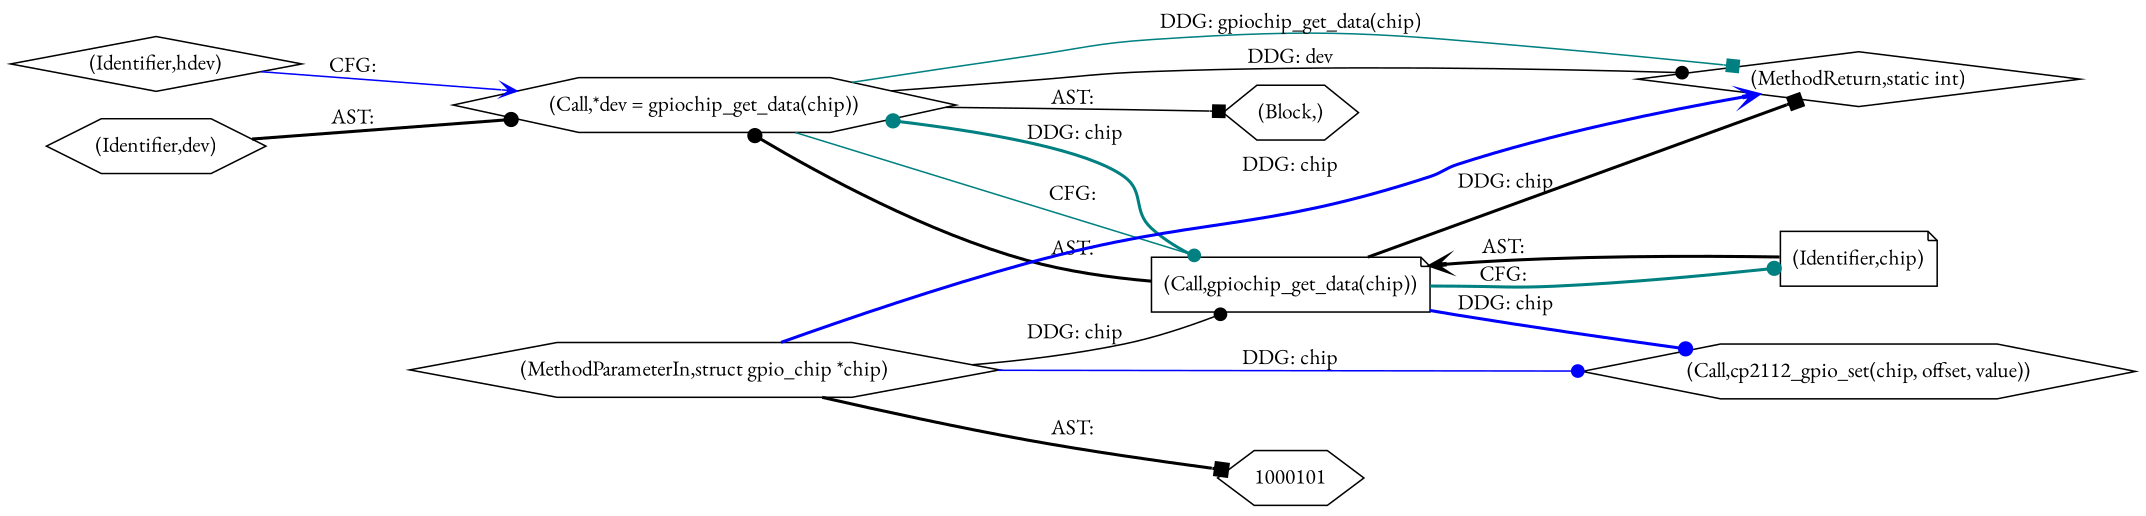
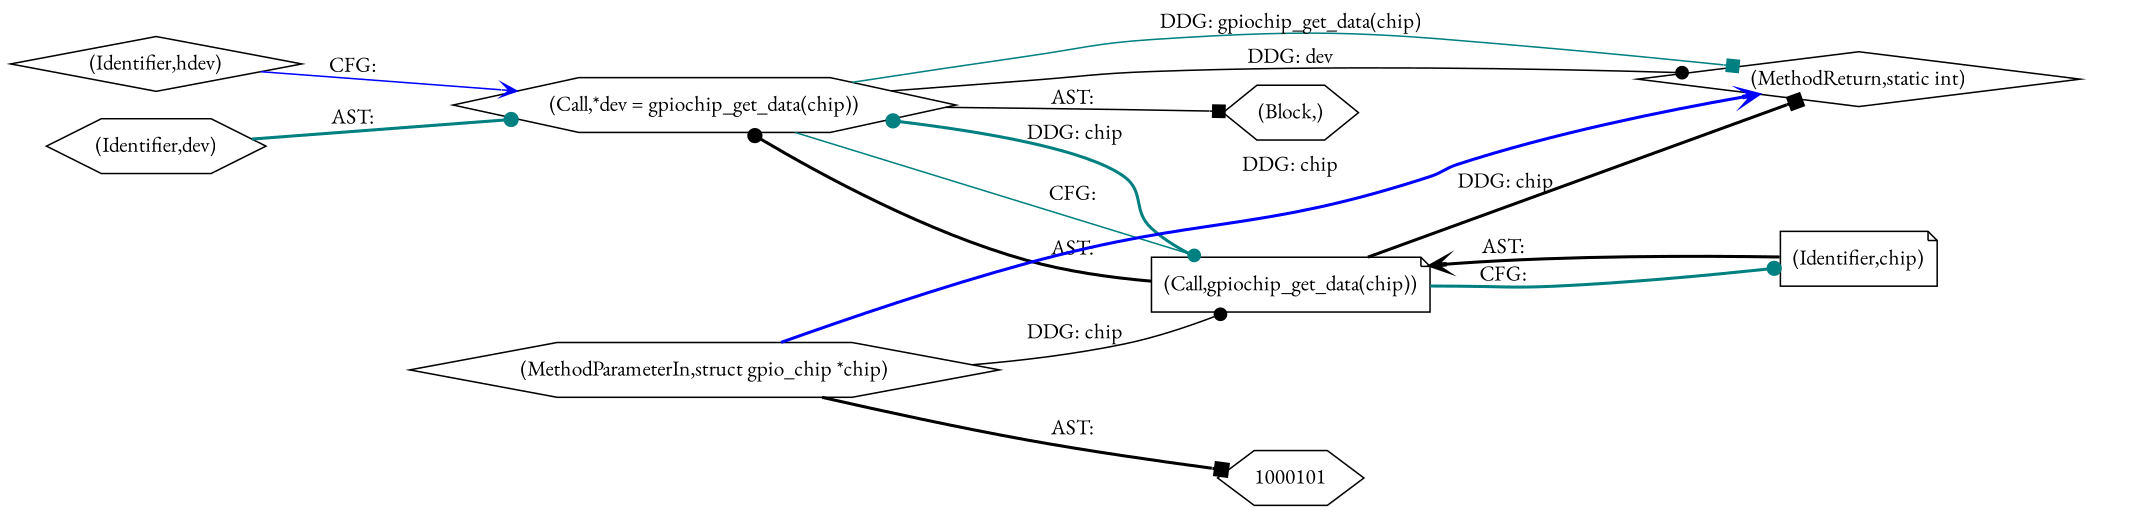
  digraph {
    fontname="EB Garamond"
    rankdir=LR
    node [fontname="EB Garamond" shape=hexagon]
    edge [arrowhead=dot color=black fontname="EB Garamond" style=bold]
    n1 [label="(Call,*dev = gpiochip_get_data(chip))"]
    n2 [label="(Call,gpiochip_get_data(chip))" shape=note]
    n3 [label="(Block,)"]
    n4 [label="(MethodReturn,static int)" shape=diamond]
    n5 [label="(Identifier,chip)" shape=note]
-   n6 [label="(Call,cp2112_gpio_set(chip, offset, value))"]
    n7 [label="(MethodParameterIn,struct gpio_chip *chip)"]
    1000101
    n9 [label="(Identifier,hdev)" shape=diamond]
    n10 [label="(Identifier,dev)"]
    n1 -> n2 [color=teal label="CFG: " style=solid]
    n1 -> n3 [arrowhead=box label="AST: " style=solid]
    n1 -> n4 [label="DDG: dev" style=solid]
    n1 -> n4 [arrowhead=box color=teal label="DDG: gpiochip_get_data(chip)" style=solid]
    n2 -> n1 [label="AST: "]
    n2 -> n1 [color=teal label="DDG: chip"]
    n2 -> n4 [arrowhead=box label="DDG: chip"]
    n2 -> n5 [color=teal label="CFG: "]
-   n2 -> n6 [color=blue label="DDG: chip"]
    n5 -> n2 [arrowhead=vee label="AST: "]
    n7 -> n2 [label="DDG: chip" style=solid]
    n7 -> n4 [arrowhead=vee color=blue label="DDG: chip"]
-   n7 -> n6 [color=blue label="DDG: chip" style=solid]
    n7 -> 1000101 [arrowhead=box label="AST: "]
    n9 -> n1 [arrowhead=vee color=blue label="CFG: " style=solid]
-   n10 -> n1 [label="AST: "]
+   n10 -> n1 [color=teal label="AST: "]
  }
